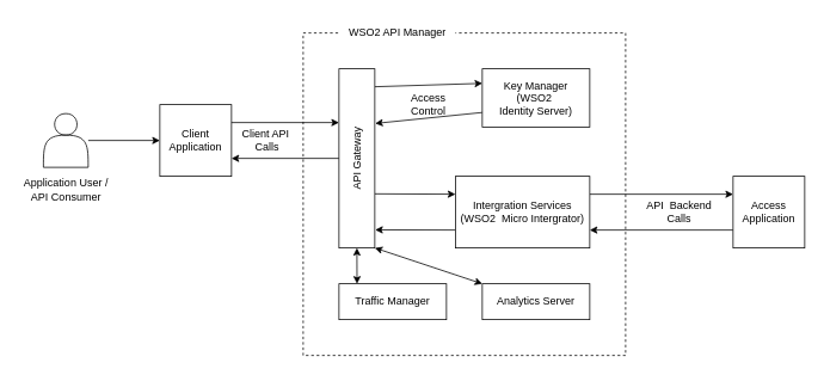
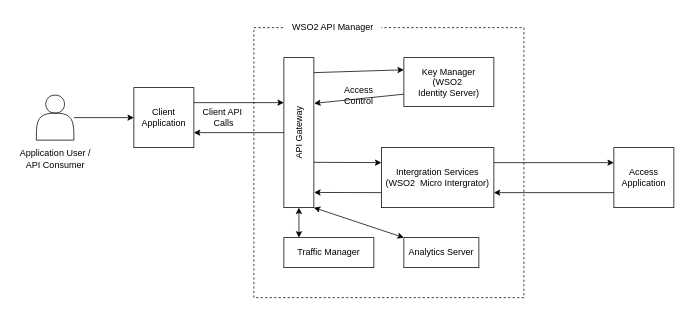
  <mxCell id="0" />
  <mxCell id="1" parent="0" />
  <mxCell id="2" value="" style="group" parent="1" vertex="1" connectable="0"><mxGeometry x="20.5" y="20" width="877.5" height="376" as="geometry" /></mxCell>
  <mxCell id="3" value="" style="rounded=0;whiteSpace=wrap;html=1;dashed=1;" parent="2" vertex="1"><mxGeometry x="317.5" y="16" width="360" height="360" as="geometry" /></mxCell>
  <mxCell id="4" style="rounded=0;orthogonalLoop=1;jettySize=auto;html=1;entryX=0;entryY=0.5;entryDx=0;entryDy=0;" parent="2" source="5" target="6" edge="1"><mxGeometry relative="1" as="geometry" /></mxCell>
  <mxCell id="5" value="" style="shape=actor;whiteSpace=wrap;html=1;" parent="2" vertex="1"><mxGeometry x="27.5" y="106" width="50" height="60" as="geometry" /></mxCell>
  <mxCell id="6" value="Client Application" style="whiteSpace=wrap;html=1;aspect=fixed;" parent="2" vertex="1"><mxGeometry x="157.5" y="96" width="80" height="80" as="geometry" /></mxCell>
  <mxCell id="7" style="rounded=0;orthogonalLoop=1;jettySize=auto;html=1;exitX=1;exitY=0.25;exitDx=0;exitDy=0;" parent="2" source="6" edge="1"><mxGeometry relative="1" as="geometry"><mxPoint x="357.5" y="116" as="targetPoint" /></mxGeometry></mxCell>
  <mxCell id="8" style="rounded=0;orthogonalLoop=1;jettySize=auto;html=1;exitX=1;exitY=0.75;exitDx=0;exitDy=0;endArrow=none;startFill=1;startArrow=classic;" parent="2" source="6" edge="1"><mxGeometry relative="1" as="geometry"><mxPoint x="357.5" y="156" as="targetPoint" /></mxGeometry></mxCell>
  <mxCell id="9" style="edgeStyle=none;rounded=0;orthogonalLoop=1;jettySize=auto;html=1;exitX=0;exitY=0.75;exitDx=0;exitDy=0;entryX=1.01;entryY=0.305;entryDx=0;entryDy=0;entryPerimeter=0;" parent="2" source="10" target="19" edge="1"><mxGeometry relative="1" as="geometry" /></mxCell>
  <mxCell id="10" value="Key Manager&lt;div&gt;(WSO2&amp;nbsp;&lt;/div&gt;&lt;div&gt;Identity Server)&lt;/div&gt;" style="whiteSpace=wrap;html=1;" parent="2" vertex="1"><mxGeometry x="517.5" y="56" width="120" height="65" as="geometry" /></mxCell>
  <mxCell id="11" style="edgeStyle=none;rounded=0;orthogonalLoop=1;jettySize=auto;html=1;exitX=0;exitY=0.25;exitDx=0;exitDy=0;startArrow=classic;startFill=1;endArrow=none;" parent="2" source="10" edge="1"><mxGeometry relative="1" as="geometry"><mxPoint x="397.5" y="76" as="targetPoint" /></mxGeometry></mxCell>
- <mxCell id="12" value="Access Control" style="text;html=1;align=center;verticalAlign=middle;whiteSpace=wrap;rounded=0;" parent="2" vertex="1"><mxGeometry x="427.5" y="81" width="60" height="30" as="geometry" /></mxCell>
+ <mxCell id="12" value="Access Control" style="text;html=1;align=center;verticalAlign=middle;whiteSpace=wrap;rounded=0;" parent="2" vertex="1"><mxGeometry x="427.5" y="91" width="60" height="30" as="geometry" /></mxCell>
  <mxCell id="13" value="WSO2 API Manager" style="text;html=1;align=center;verticalAlign=middle;resizable=0;points=[];autosize=1;fillColor=default;" parent="2" vertex="1"><mxGeometry x="357.5" width="130" height="30" as="geometry" /></mxCell>
  <mxCell id="14" style="edgeStyle=none;rounded=0;orthogonalLoop=1;jettySize=auto;html=1;exitX=0;exitY=0.25;exitDx=0;exitDy=0;entryX=1.004;entryY=0.698;entryDx=0;entryDy=0;entryPerimeter=0;endArrow=none;startFill=1;startArrow=classic;" parent="2" source="17" target="19" edge="1"><mxGeometry relative="1" as="geometry"><mxPoint x="396.5" y="196" as="targetPoint" /></mxGeometry></mxCell>
  <mxCell id="15" style="edgeStyle=none;rounded=0;orthogonalLoop=1;jettySize=auto;html=1;exitX=0;exitY=0.75;exitDx=0;exitDy=0;entryX=1.01;entryY=0.899;entryDx=0;entryDy=0;entryPerimeter=0;endArrow=classic;startFill=0;startArrow=none;endFill=1;" parent="2" source="17" target="19" edge="1"><mxGeometry relative="1" as="geometry" /></mxCell>
  <mxCell id="16" style="edgeStyle=none;rounded=0;orthogonalLoop=1;jettySize=auto;html=1;exitX=1;exitY=0.25;exitDx=0;exitDy=0;entryX=0;entryY=0.25;entryDx=0;entryDy=0;" parent="2" source="17" target="21" edge="1"><mxGeometry relative="1" as="geometry" /></mxCell>
  <mxCell id="17" value="Intergration Services&lt;div&gt;(WSO2&amp;nbsp;&amp;nbsp;&lt;span style=&quot;background-color: transparent; color: light-dark(rgb(0, 0, 0), rgb(255, 255, 255));&quot;&gt;Micro Intergrator)&lt;/span&gt;&lt;/div&gt;" style="whiteSpace=wrap;html=1;" parent="2" vertex="1"><mxGeometry x="487.5" y="176" width="150" height="80" as="geometry" /></mxCell>
  <mxCell id="18" style="edgeStyle=none;rounded=0;orthogonalLoop=1;jettySize=auto;html=1;exitX=1;exitY=1;exitDx=0;exitDy=0;entryX=0;entryY=0;entryDx=0;entryDy=0;startArrow=classic;startFill=1;" parent="2" source="19" target="27" edge="1"><mxGeometry relative="1" as="geometry" /></mxCell>
  <mxCell id="19" value="API Gateway" style="rounded=0;whiteSpace=wrap;html=1;horizontal=0;" parent="2" vertex="1"><mxGeometry x="357.5" y="56" width="40" height="200" as="geometry" /></mxCell>
  <mxCell id="20" style="edgeStyle=none;rounded=0;orthogonalLoop=1;jettySize=auto;html=1;exitX=0;exitY=0.75;exitDx=0;exitDy=0;entryX=1;entryY=0.75;entryDx=0;entryDy=0;" parent="2" source="21" target="17" edge="1"><mxGeometry relative="1" as="geometry" /></mxCell>
  <mxCell id="21" value="Access&lt;div&gt;Application&lt;/div&gt;" style="whiteSpace=wrap;html=1;aspect=fixed;" parent="2" vertex="1"><mxGeometry x="797.5" y="176" width="80" height="80" as="geometry" /></mxCell>
  <mxCell id="22" value="Client API&amp;nbsp; Calls" style="text;html=1;align=center;verticalAlign=middle;whiteSpace=wrap;rounded=0;" parent="2" vertex="1"><mxGeometry x="247.5" y="121" width="60" height="30" as="geometry" /></mxCell>
- <mxCell id="23" value="API&amp;nbsp; Backend Calls" style="text;html=1;align=center;verticalAlign=middle;whiteSpace=wrap;rounded=0;" parent="2" vertex="1"><mxGeometry x="697.5" y="201" width="80" height="30" as="geometry" /></mxCell>
  <mxCell id="24" value="Application User / API Consumer" style="text;html=1;align=center;verticalAlign=middle;whiteSpace=wrap;rounded=0;" parent="2" vertex="1"><mxGeometry y="176" width="105" height="30" as="geometry" /></mxCell>
  <mxCell id="25" value="Traffic Manager" style="whiteSpace=wrap;html=1;" parent="2" vertex="1"><mxGeometry x="357.5" y="296" width="120" height="40" as="geometry" /></mxCell>
  <mxCell id="26" style="edgeStyle=none;rounded=0;orthogonalLoop=1;jettySize=auto;html=1;exitX=0.5;exitY=1;exitDx=0;exitDy=0;entryX=0.168;entryY=0;entryDx=0;entryDy=0;entryPerimeter=0;startArrow=classic;startFill=1;" parent="2" source="19" target="25" edge="1"><mxGeometry relative="1" as="geometry" /></mxCell>
- <mxCell id="27" value="Analytics Server" style="whiteSpace=wrap;html=1;" parent="2" vertex="1"><mxGeometry x="517.5" y="296" width="120" height="40" as="geometry" /></mxCell>
+ <mxCell id="27" value="Analytics Server" style="whiteSpace=wrap;html=1;" parent="2" vertex="1"><mxGeometry x="517.5" y="296" width="100" height="40" as="geometry" /></mxCell>
